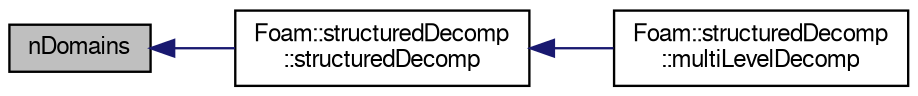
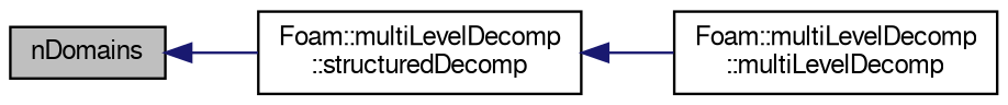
  digraph {
    rankdir=LR
    node [color=black fontname=FreeSans fontsize=10 shape=record]
    edge [color=midnightblue dir=back fontname=FreeSans fontsize=10 labelfontname=FreeSans labelfontsize=10 style=solid]
    n1 [fillcolor=grey75 fontcolor=black height=0.2 label=nDomains style=filled width=0.4]
-   n2 [height=0.2 label="Foam::structuredDecomp\l::structuredDecomp" width=0.4]
-   n3 [height=0.2 label="Foam::structuredDecomp\l::multiLevelDecomp" width=0.4]
+   n2 [height=0.2 label="Foam::multiLevelDecomp\l::structuredDecomp" width=0.4]
+   n3 [height=0.2 label="Foam::multiLevelDecomp\l::multiLevelDecomp" width=0.4]
    n1 -> n2
    n2 -> n3
  }
